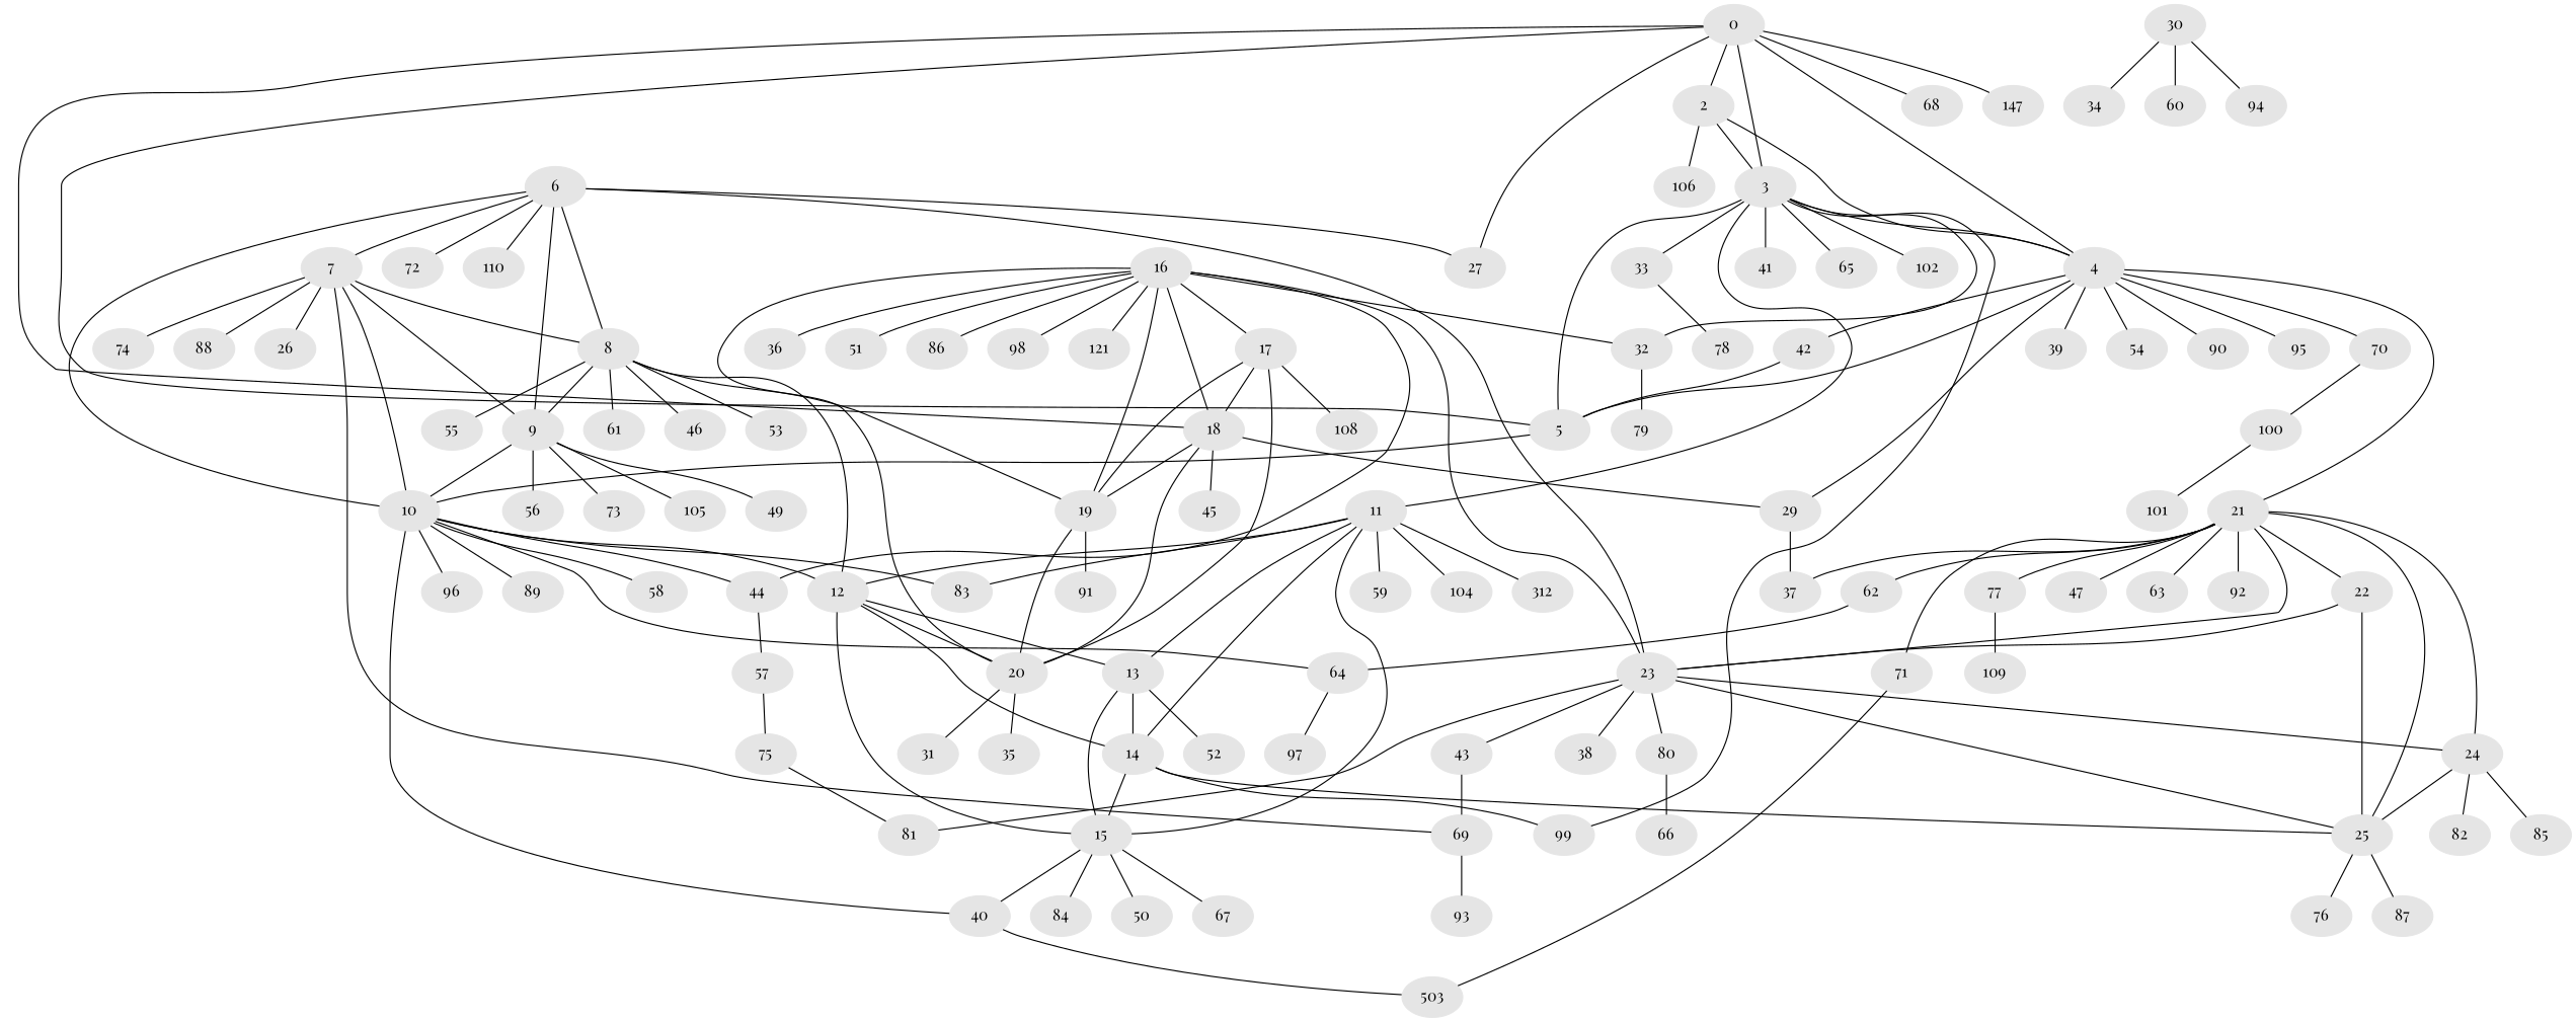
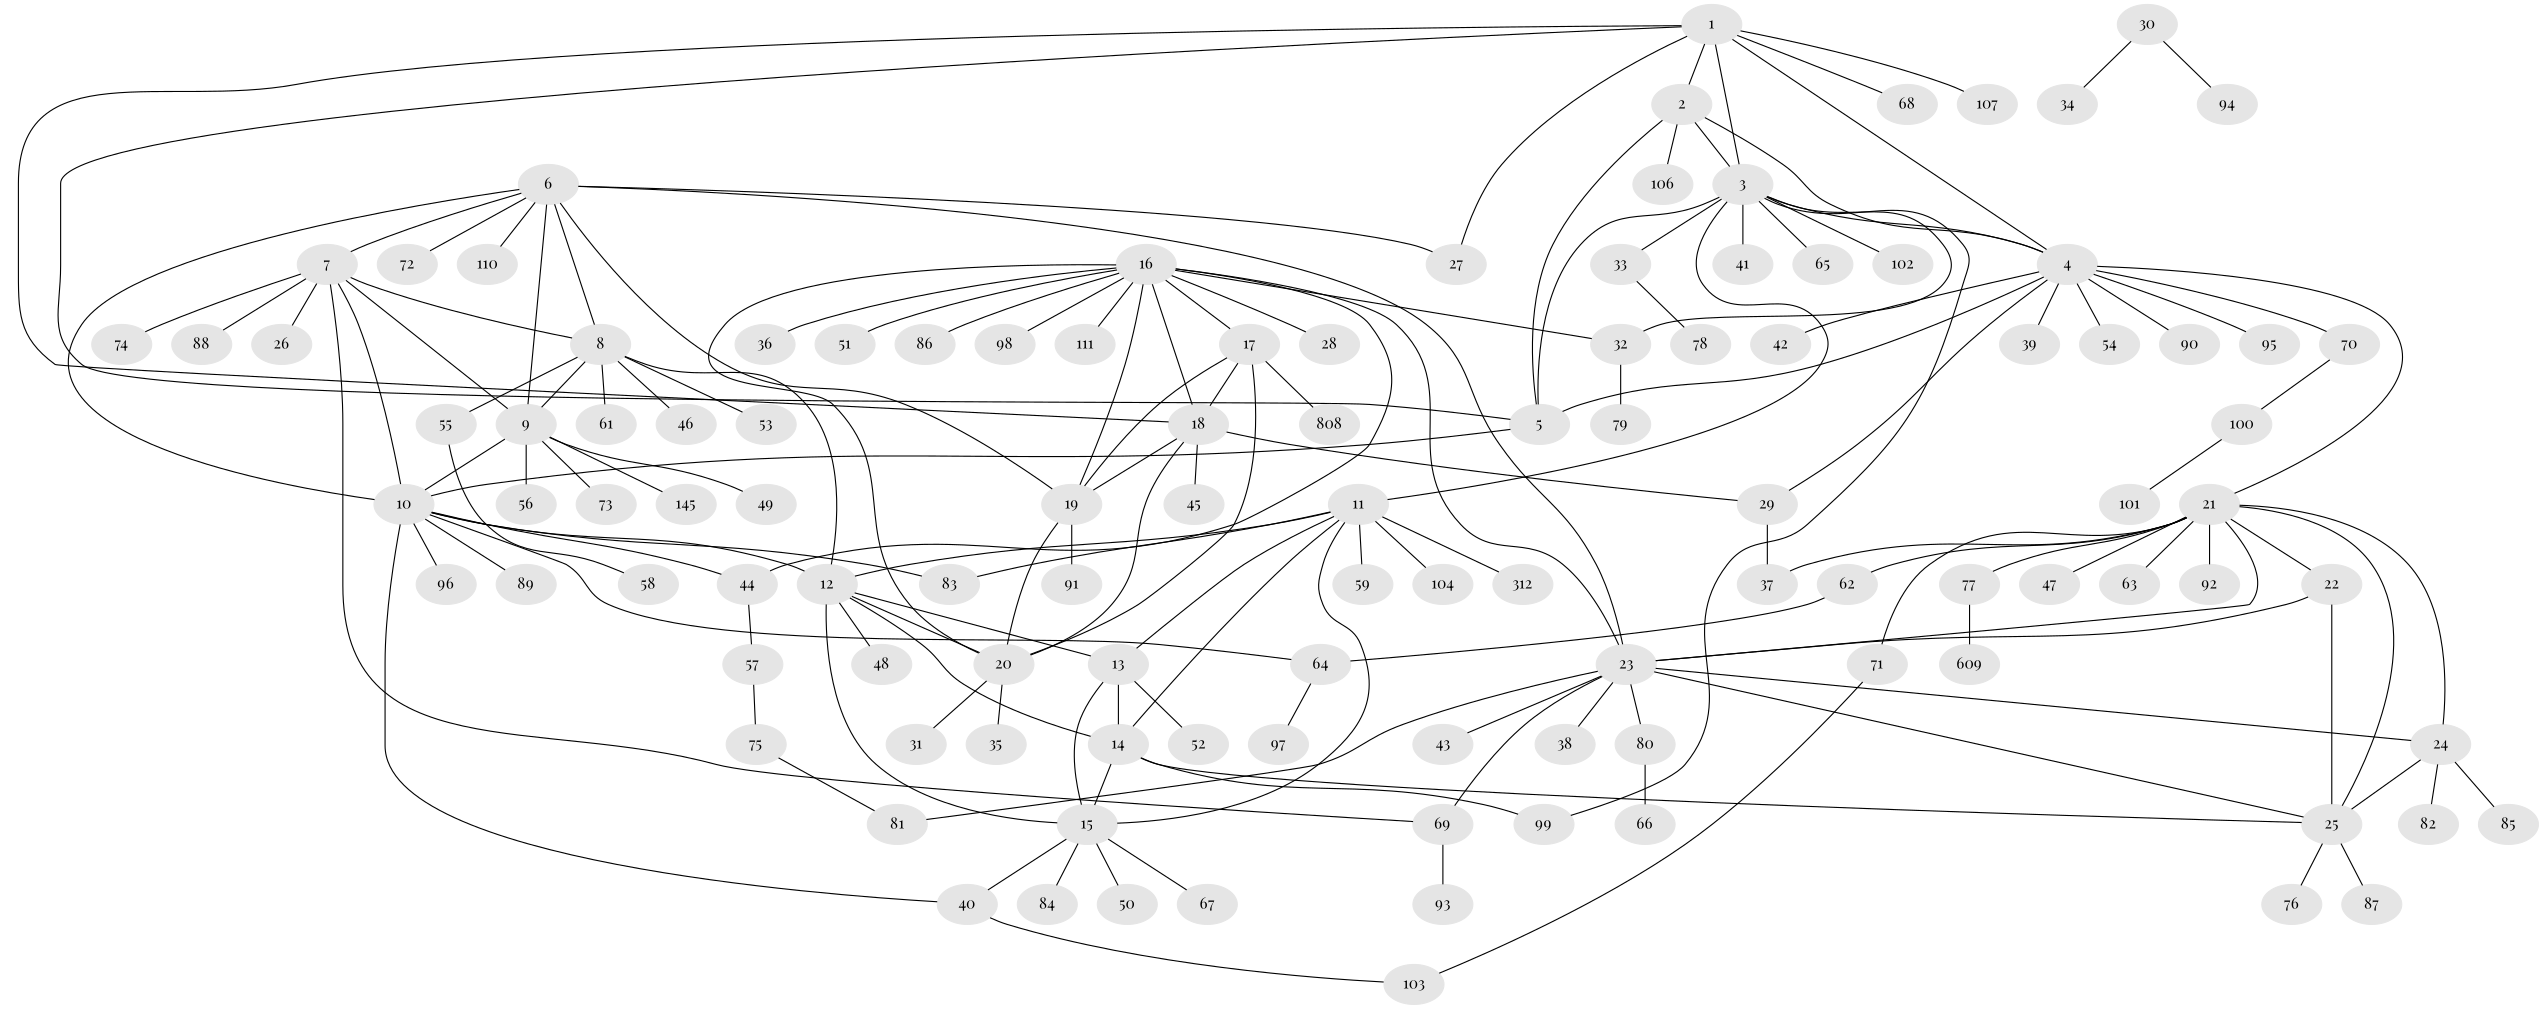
  graph {
    fontname="Playfair Display"
    node [color=gray90 fontname="Playfair Display" style=filled]
    edge [fontname="Playfair Display"]
-   1 [label=0]
+   1
    2
    3
    4
    5
    18
    27
    68
-   107 [label=147]
+   107
    106
    11
    32
    33
    41
    65
    99
    102
    21
    29
    39
    42
    54
    70
    90
    95
    10
    19
    20
    45
    12
    83
    13
    14
    15
    59
    104
    n37 [label=312]
    79
    78
    23
    25
    22
    24
    37
    47
    62
    63
    71
    77
    92
    100
    40
    44
    58
    64
    89
    96
    6
    7
    8
    9
    72
    110
    26
    69
    74
    88
    46
    53
    55
    61
    49
    56
    73
-   105
+   105 [label=145]
    91
    38
    43
    80
    81
    93
-   103 [label=503]
+   48
+   103
    57
    97
    52
    50
    67
    84
    30
    34
-   60
    94
    31
    35
    76
    87
    16
    17
+   28
    36
    51
    86
    98
-   111 [label=121]
-   108
+   111
+   108 [label=808]
    82
    85
-   109
+   109 [label=609]
    66
    75
    101
    1 -- 2
    1 -- 3
    1 -- 4
    1 -- 5
    1 -- 18
    1 -- 27
    1 -- 68
    1 -- 107
    2 -- 3
    2 -- 4
-   42 -- 5
+   2 -- 5
    2 -- 106
    3 -- 4
    3 -- 5
    3 -- 11
    3 -- 32
    3 -- 33
    3 -- 41
    3 -- 65
    3 -- 99
    3 -- 102
    4 -- 5
    4 -- 21
    4 -- 29
    4 -- 39
    4 -- 42
    4 -- 54
    4 -- 70
    4 -- 90
    4 -- 95
    5 -- 10
    18 -- 29
    18 -- 19
    18 -- 20
    18 -- 45
    11 -- 12
    11 -- 83
    11 -- 13
    11 -- 14
    11 -- 15
    11 -- 59
    11 -- 104
    11 -- n37
    32 -- 79
    33 -- 78
    21 -- 23
    21 -- 25
    21 -- 22
    21 -- 24
    21 -- 37
    21 -- 47
    21 -- 62
    21 -- 63
    21 -- 71
    21 -- 77
    21 -- 92
    29 -- 37
    70 -- 100
    10 -- 12
    10 -- 83
    10 -- 40
    10 -- 44
-   10 -- 58
+   55 -- 58
    10 -- 64
    10 -- 89
    10 -- 96
    19 -- 20
    19 -- 91
    20 -- 31
    20 -- 35
    12 -- 20
    12 -- 13
    12 -- 14
    12 -- 15
+   12 -- 48
    13 -- 14
    13 -- 15
    13 -- 52
    14 -- 99
    14 -- 15
    14 -- 25
    15 -- 40
    15 -- 50
    15 -- 67
    15 -- 84
    23 -- 25
    23 -- 24
-   43 -- 69
+   23 -- 69
    23 -- 38
    23 -- 43
    23 -- 80
    23 -- 81
    25 -- 76
    25 -- 87
    22 -- 23
    22 -- 25
    24 -- 25
    24 -- 82
    24 -- 85
    62 -- 64
    71 -- 103
    77 -- 109
    100 -- 101
    40 -- 103
    44 -- 57
    64 -- 97
    6 -- 27
    6 -- 10
-   8 -- 19
+   6 -- 19
    6 -- 23
    6 -- 7
    6 -- 8
    6 -- 9
    6 -- 72
    6 -- 110
    7 -- 10
    7 -- 8
    7 -- 9
    7 -- 26
    7 -- 69
    7 -- 74
    7 -- 88
    8 -- 12
    8 -- 9
    8 -- 46
    8 -- 53
    8 -- 55
    8 -- 61
    9 -- 10
    9 -- 49
    9 -- 56
    9 -- 73
    9 -- 105
    69 -- 93
    80 -- 66
    57 -- 75
    30 -- 34
-   30 -- 60
    30 -- 94
    16 -- 18
    16 -- 32
    16 -- 19
    16 -- 20
    16 -- 23
    16 -- 44
    16 -- 17
+   16 -- 28
    16 -- 36
    16 -- 51
    16 -- 86
    16 -- 98
    16 -- 111
    17 -- 18
    17 -- 19
    17 -- 20
    17 -- 108
    75 -- 81
  }
